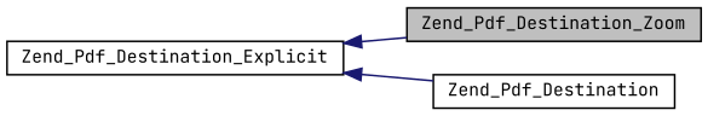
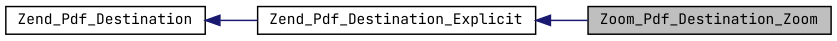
  digraph {
    fontname="JetBrains Mono"
    rankdir=LR
    node [color=black fillcolor=white fontname="JetBrains Mono" fontsize=10 shape=record style=filled]
    edge [color=midnightblue dir=back fontname="JetBrains Mono" fontsize=10 labelfontname=Helvetica labelfontsize=10 style=solid]
-   n1 [fillcolor=grey75 fontcolor=black height=0.2 label=Zend_Pdf_Destination_Zoom width=0.4]
+   n1 [fillcolor=grey75 fontcolor=black height=0.2 label=Zoom_Pdf_Destination_Zoom width=0.4]
    n2 [height=0.2 label=Zend_Pdf_Destination_Explicit width=0.4]
    n3 [height=0.2 label=Zend_Pdf_Destination width=0.4]
    n2 -> n1
-   n2 -> n3
+   n3 -> n2
  }
